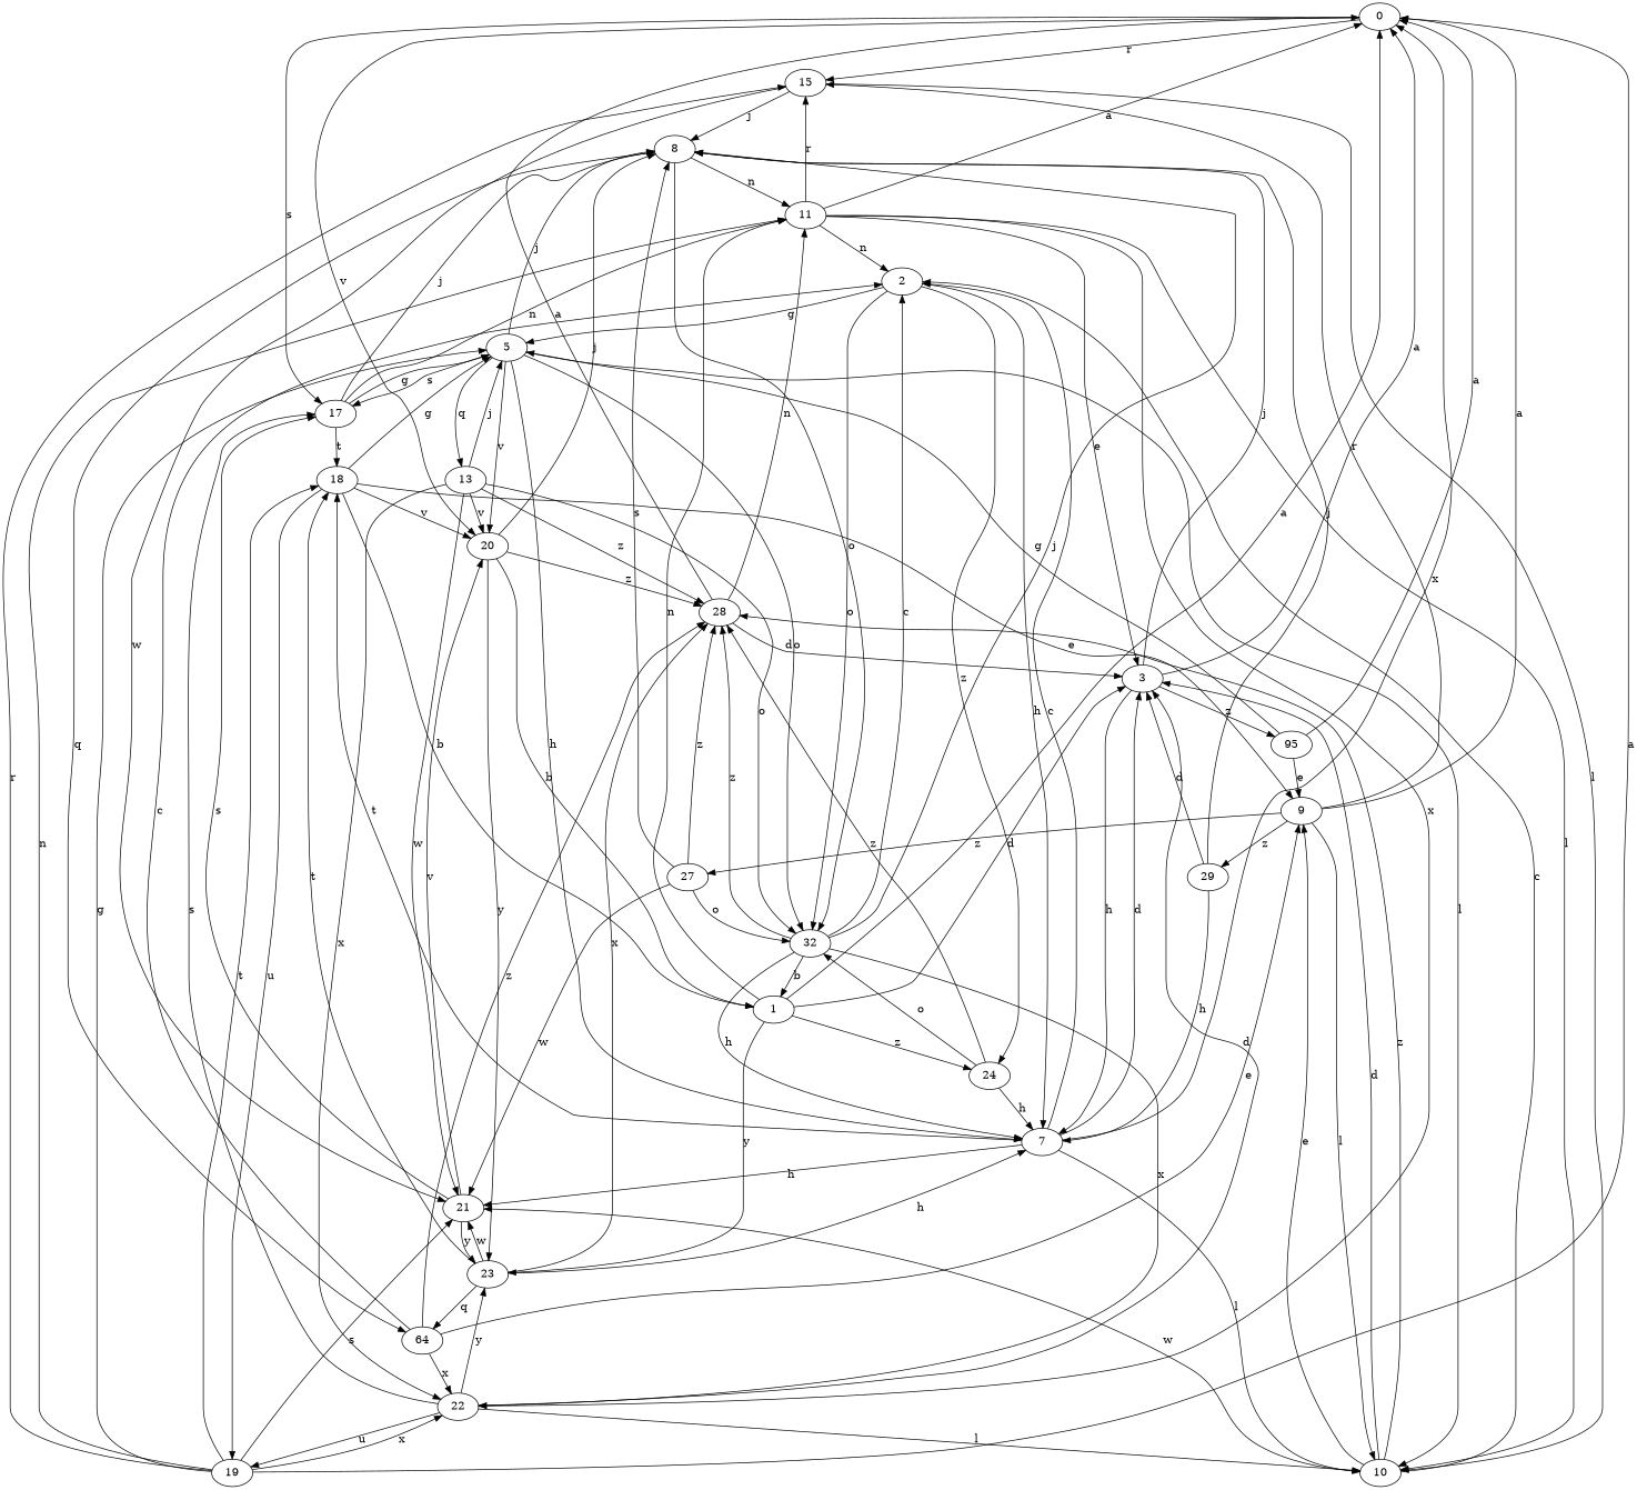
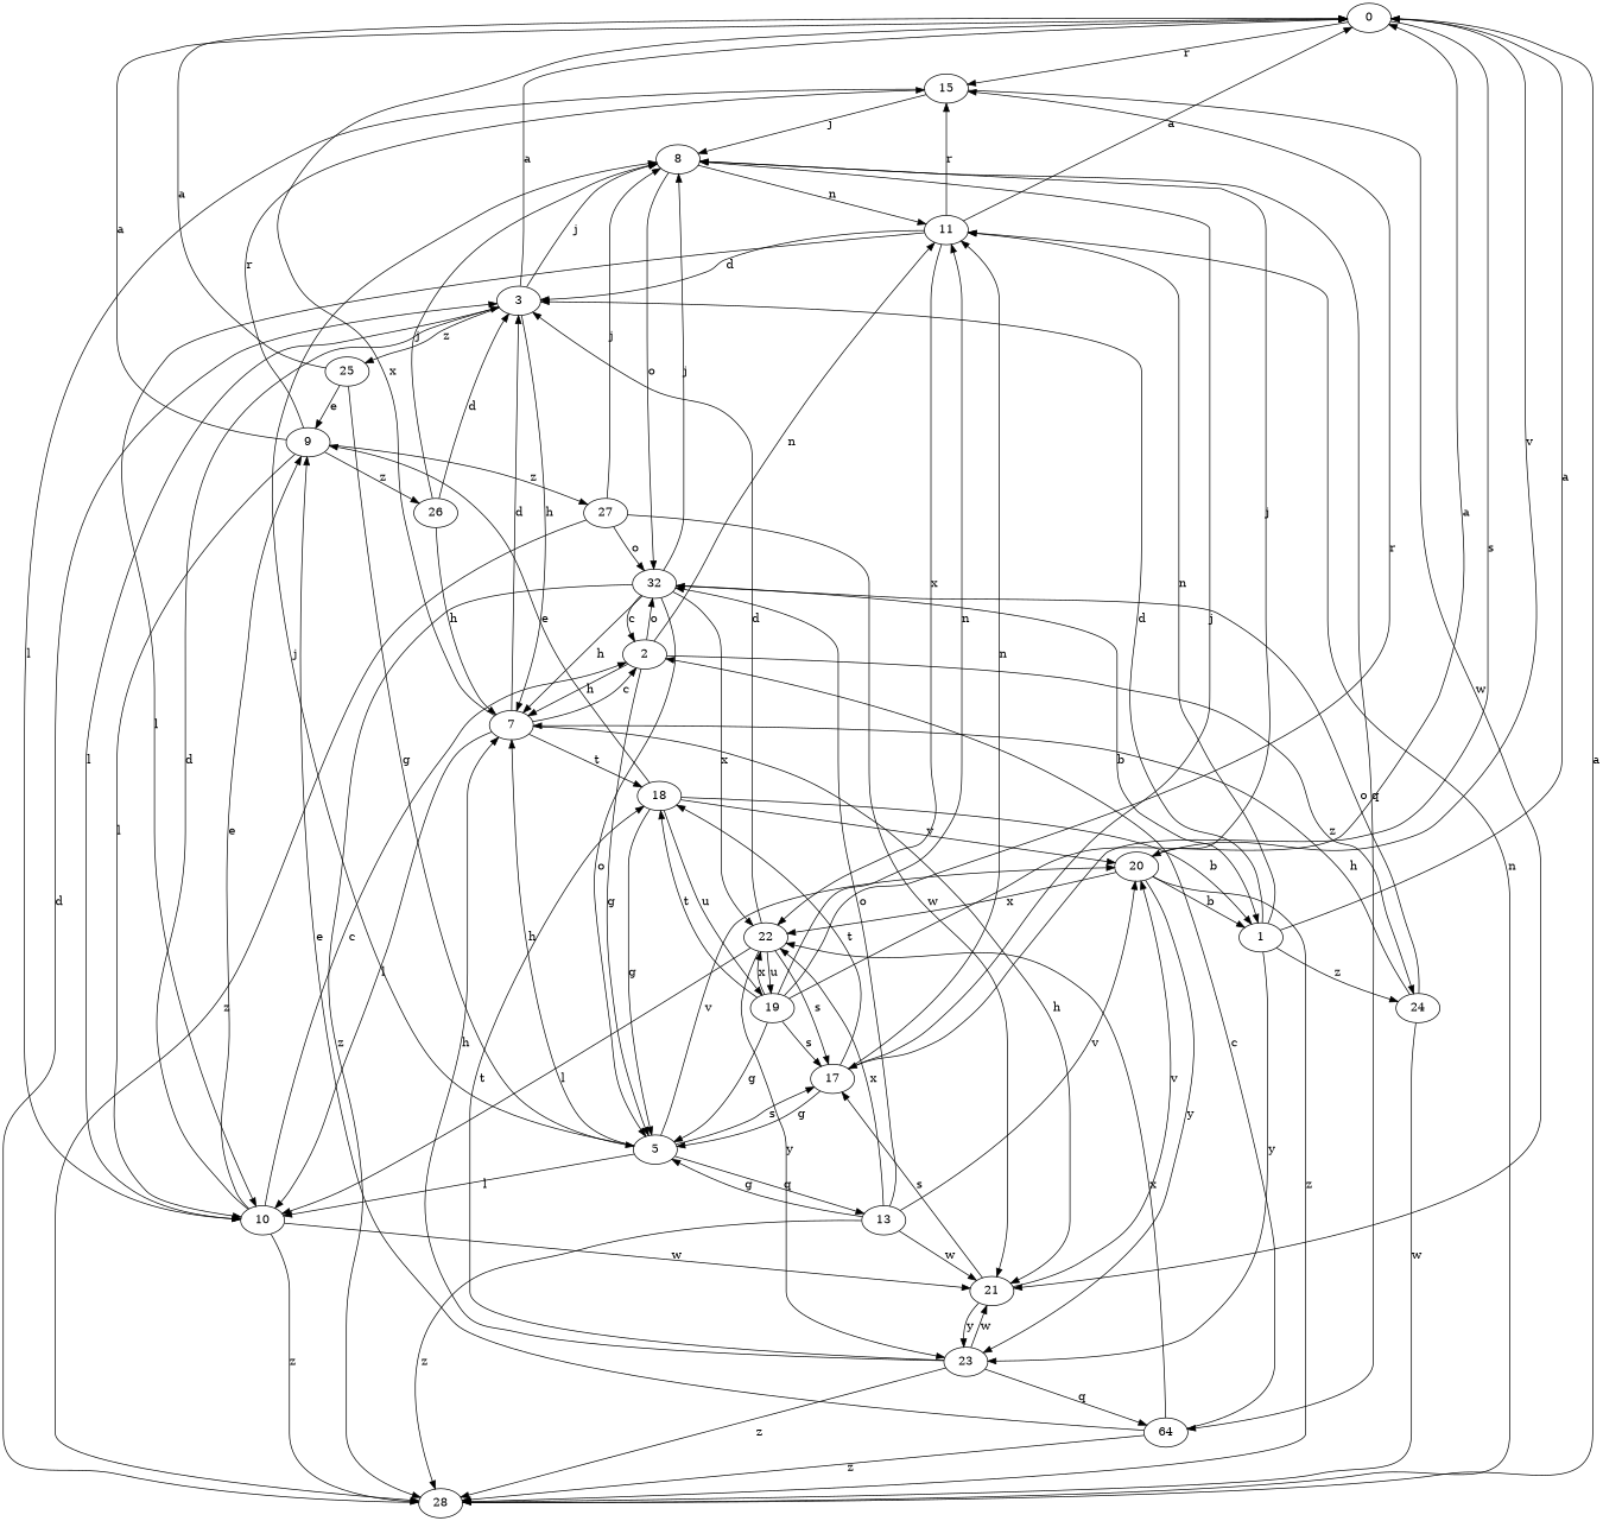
  strict digraph {
    0
    15
    17
    20
    8
    10
    21
    11
    5
    18
    1
    23
    28
    22
    3
    24
    7
-   25 [label=95]
+   25
    n19 [label=64]
    n20 [label=32]
    2
    13
    n23 [label=9]
-   26 [label=29]
+   26
    27
    19
    0 -> 15 [label=r]
    0 -> 17 [label=s]
    0 -> 20 [label=v]
    15 -> 8 [label=j]
    15 -> 10 [label=l]
    15 -> 21 [label=w]
    17 -> 8 [label=j]
    17 -> 11 [label=n]
    17 -> 5 [label=g]
    17 -> 18 [label=t]
    20 -> 8 [label=j]
    20 -> 1 [label=b]
    20 -> 23 [label=y]
    20 -> 28 [label=z]
+   20 -> 22 [label=x]
    8 -> 11 [label=n]
    8 -> n19 [label=q]
    8 -> n20 [label=o]
    10 -> 21 [label=w]
    10 -> 28 [label=z]
    10 -> 3 [label=d]
    10 -> 2 [label=c]
    10 -> n23 [label=e]
    21 -> 17 [label=s]
    21 -> 20 [label=v]
    21 -> 23 [label=y]
    11 -> 0 [label=a]
    11 -> 15 [label=r]
    11 -> 10 [label=l]
    11 -> 22 [label=x]
-   11 -> 3 [label=e]
+   11 -> 3 [label=d]
    5 -> 17 [label=s]
    5 -> 20 [label=v]
    5 -> 8 [label=j]
    5 -> 10 [label=l]
    5 -> 7 [label=h]
-   5 -> n20 [label=o]
+   n20 -> 5 [label=o]
    5 -> 13 [label=q]
    18 -> 20 [label=v]
    18 -> 5 [label=g]
    18 -> 1 [label=b]
    18 -> n23 [label=e]
    18 -> 19 [label=u]
    1 -> 0 [label=a]
    1 -> 11 [label=n]
    1 -> 23 [label=y]
    1 -> 3 [label=d]
    1 -> 24 [label=z]
    23 -> 21 [label=w]
    23 -> 18 [label=t]
-   23 -> 28 [label=x]
+   23 -> 28 [label=z]
    23 -> 7 [label=h]
    23 -> n19 [label=q]
    28 -> 0 [label=a]
    28 -> 11 [label=n]
    28 -> 3 [label=d]
    22 -> 17 [label=s]
    22 -> 10 [label=l]
    22 -> 23 [label=y]
    22 -> 3 [label=d]
    22 -> 19 [label=u]
    3 -> 0 [label=a]
    3 -> 8 [label=j]
+   3 -> 10 [label=l]
    3 -> 7 [label=h]
    3 -> 25 [label=z]
-   24 -> 28 [label=z]
+   24 -> 28 [label=w]
    24 -> 7 [label=h]
    24 -> n20 [label=o]
    7 -> 0 [label=x]
    7 -> 10 [label=l]
    7 -> 21 [label=h]
    7 -> 18 [label=t]
    7 -> 3 [label=d]
    7 -> 2 [label=c]
    25 -> 0 [label=a]
    25 -> 5 [label=g]
    25 -> n23 [label=e]
    n19 -> 28 [label=z]
    n19 -> 22 [label=x]
    n19 -> 2 [label=c]
    n19 -> n23 [label=e]
    n20 -> 8 [label=j]
    n20 -> 1 [label=b]
    n20 -> 28 [label=z]
    n20 -> 22 [label=x]
    n20 -> 7 [label=h]
    n20 -> 2 [label=c]
-   11 -> 2 [label=n]
+   2 -> 11 [label=n]
    2 -> 5 [label=g]
    2 -> 24 [label=z]
    2 -> 7 [label=h]
    2 -> n20 [label=o]
    13 -> 20 [label=v]
    13 -> 21 [label=w]
-   13 -> 5 [label=j]
+   13 -> 5 [label=g]
    13 -> 28 [label=z]
    13 -> 22 [label=x]
    13 -> n20 [label=o]
    n23 -> 0 [label=a]
    n23 -> 15 [label=r]
    n23 -> 10 [label=l]
    n23 -> 26 [label=z]
    n23 -> 27 [label=z]
    26 -> 8 [label=j]
    26 -> 3 [label=d]
    26 -> 7 [label=h]
-   27 -> 8 [label=s]
+   27 -> 8 [label=j]
    27 -> 21 [label=w]
    27 -> 28 [label=z]
    27 -> n20 [label=o]
    19 -> 0 [label=a]
    19 -> 15 [label=r]
-   19 -> 21 [label=s]
+   19 -> 17 [label=s]
    19 -> 11 [label=n]
    19 -> 5 [label=g]
    19 -> 18 [label=t]
    19 -> 22 [label=x]
  }
